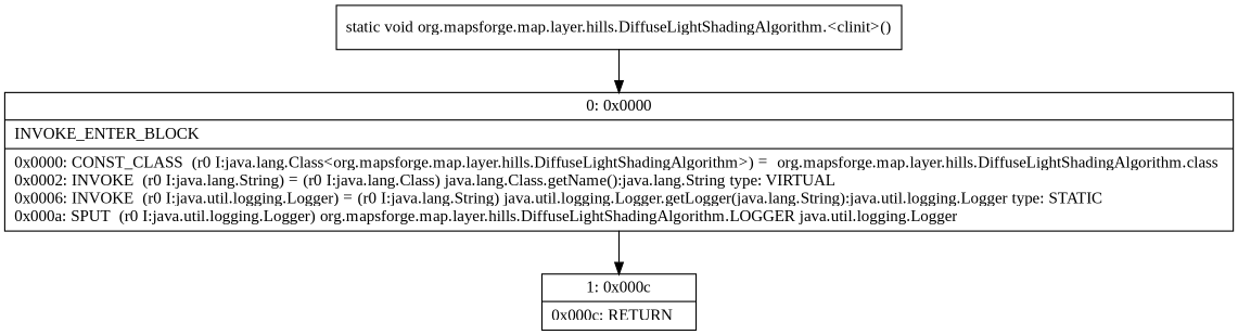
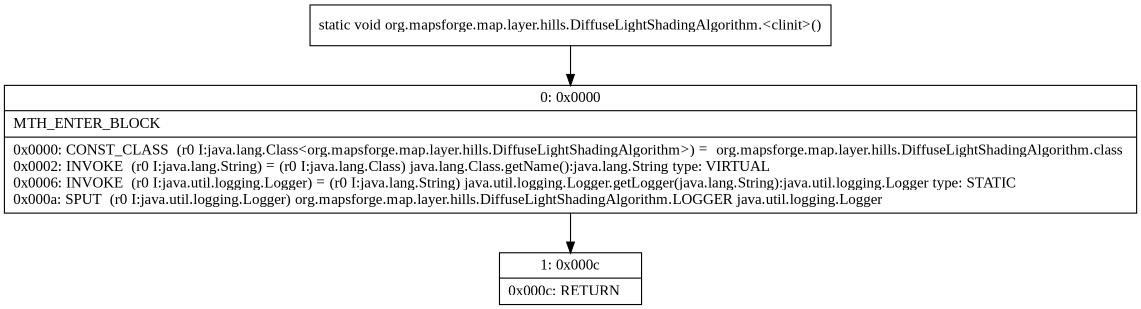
  digraph {
    fontname="Liberation Serif"
    node [shape=record fontname="Liberation Serif"]
    edge [fontname="Liberation Serif"]
-   n1 [label="{0\:\ 0x0000|INVOKE_ENTER_BLOCK\l|0x0000: CONST_CLASS  (r0 I:java.lang.Class\<org.mapsforge.map.layer.hills.DiffuseLightShadingAlgorithm\>) =  org.mapsforge.map.layer.hills.DiffuseLightShadingAlgorithm.class \l0x0002: INVOKE  (r0 I:java.lang.String) = (r0 I:java.lang.Class) java.lang.Class.getName():java.lang.String type: VIRTUAL \l0x0006: INVOKE  (r0 I:java.util.logging.Logger) = (r0 I:java.lang.String) java.util.logging.Logger.getLogger(java.lang.String):java.util.logging.Logger type: STATIC \l0x000a: SPUT  (r0 I:java.util.logging.Logger) org.mapsforge.map.layer.hills.DiffuseLightShadingAlgorithm.LOGGER java.util.logging.Logger \l}"]
+   n1 [label="{0\:\ 0x0000|MTH_ENTER_BLOCK\l|0x0000: CONST_CLASS  (r0 I:java.lang.Class\<org.mapsforge.map.layer.hills.DiffuseLightShadingAlgorithm\>) =  org.mapsforge.map.layer.hills.DiffuseLightShadingAlgorithm.class \l0x0002: INVOKE  (r0 I:java.lang.String) = (r0 I:java.lang.Class) java.lang.Class.getName():java.lang.String type: VIRTUAL \l0x0006: INVOKE  (r0 I:java.util.logging.Logger) = (r0 I:java.lang.String) java.util.logging.Logger.getLogger(java.lang.String):java.util.logging.Logger type: STATIC \l0x000a: SPUT  (r0 I:java.util.logging.Logger) org.mapsforge.map.layer.hills.DiffuseLightShadingAlgorithm.LOGGER java.util.logging.Logger \l}"]
    n2 [label="{1\:\ 0x000c|0x000c: RETURN   \l}"]
    n3 [label="{static void org.mapsforge.map.layer.hills.DiffuseLightShadingAlgorithm.\<clinit\>() }"]
    n1 -> n2
    n3 -> n1
  }
